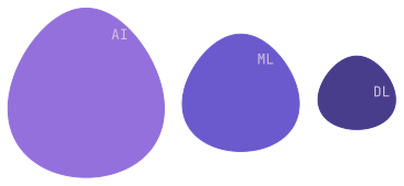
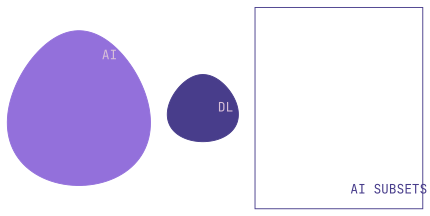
  graph {
    fontname="JetBrains Mono"
    node [color=darkslateblue fixedsize=true fontcolor=thistle fontname="JetBrains Mono" shape=egg style=filled]
    n1 [color=mediumpurple height=2.3 label="        AI\l\n\n\n\n\n\n\n" width=2]
-   n2 [color=slateblue height=1.6 label="      ML\l\n\n\n\n" width=1.5]
    n3 [height=1 label="      DL\l" width=1]
+   n4 [fontcolor=darkslateblue height=3 label="\n\n\n\n\n\n\n\n\n\n\n             AI SUBSETS\l" shape=box width=2.5 style=""]
    subgraph sub_1 {
      bgcolor=thistle
      n1
-     n2
      n3
    }
  }
